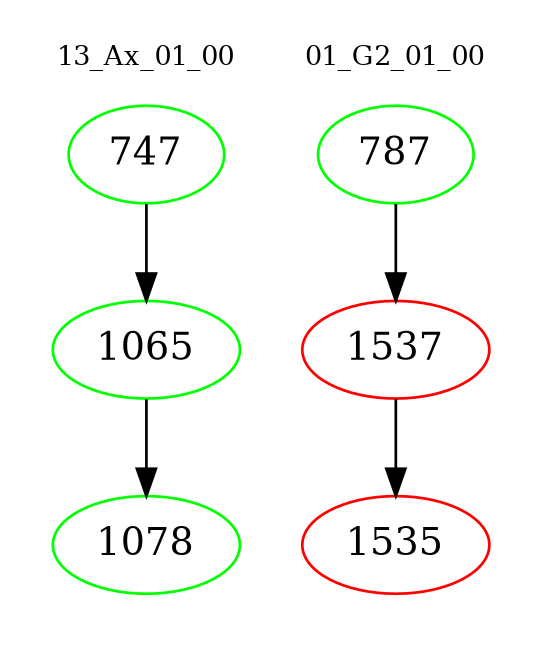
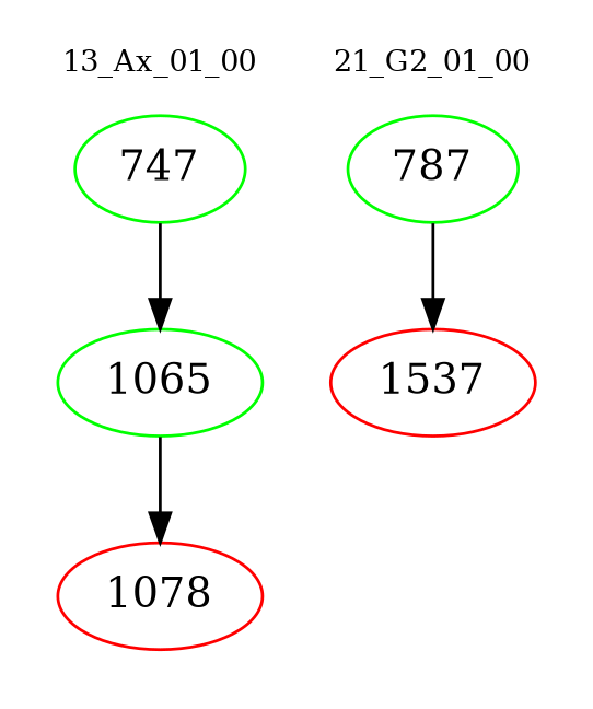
  digraph {
    node [color=green]
    edge [color=black]
    n1 [label=747]
    n2 [label=1065]
-   n3 [label=1078]
+   n3 [color=red label=1078]
    n4 [label=787]
    n5 [color=red label=1537]
-   n6 [color=red label=1535]
    subgraph cluster_1 {
      color=white
      fontsize=10
      label="13_Ax_01_00"
      n1
      n2
      n3
    }
    subgraph cluster_2 {
      color=white
      fontsize=10
-     label="01_G2_01_00"
+     label="21_G2_01_00"
      n4
      n5
-     n6
    }
    n1 -> n2
    n2 -> n3
    n4 -> n5
-   n5 -> n6
  }
